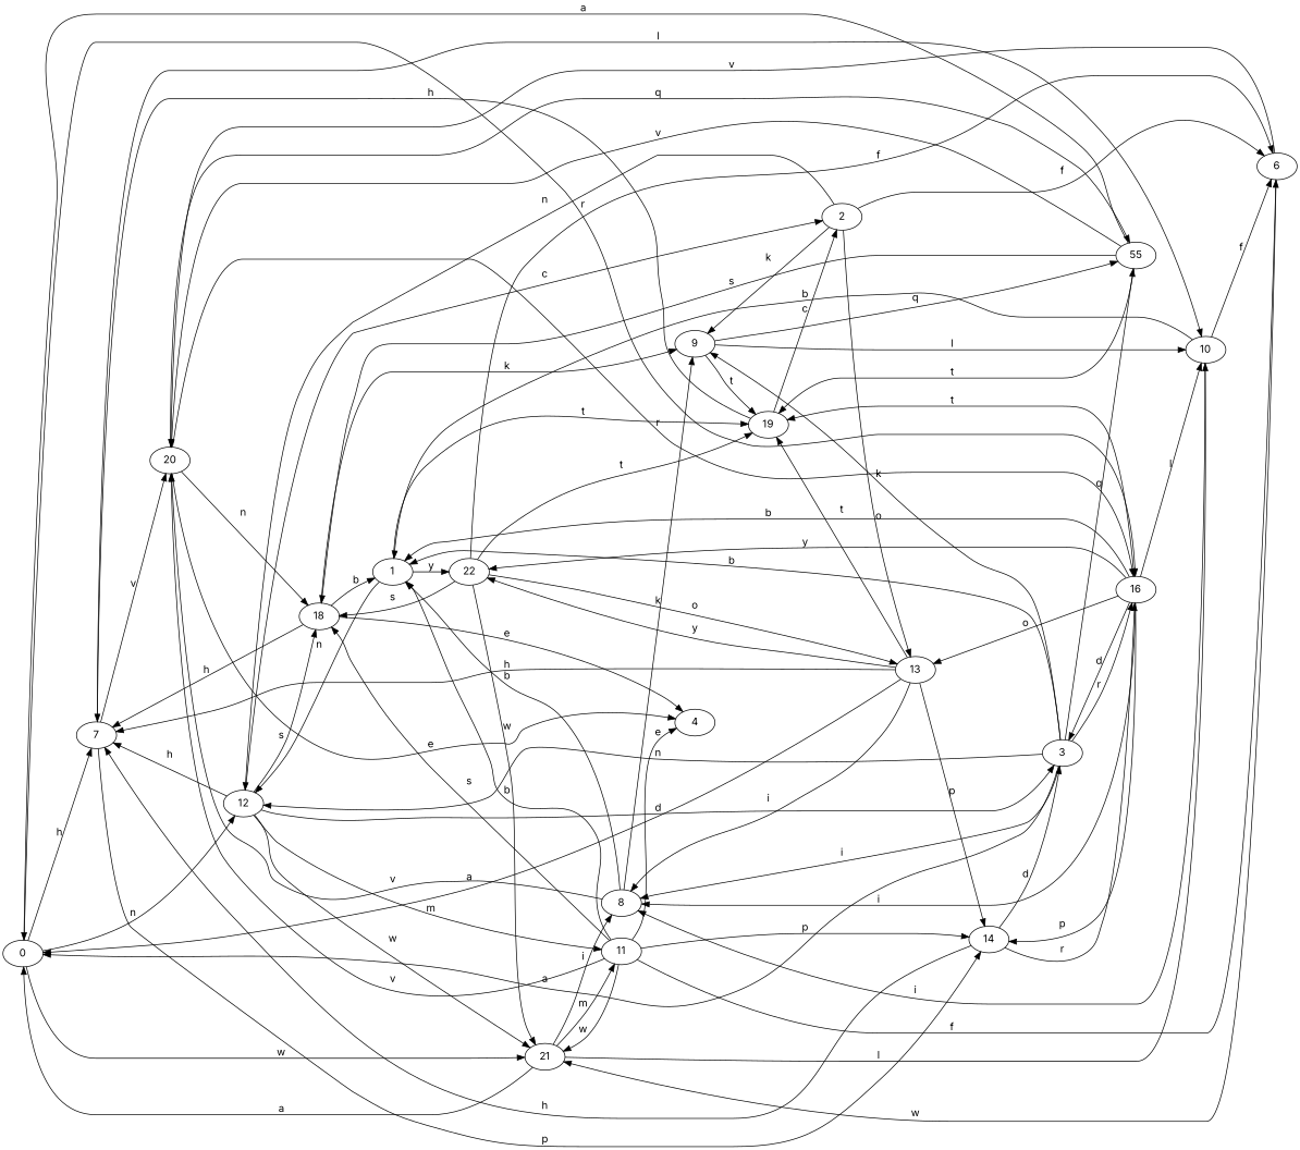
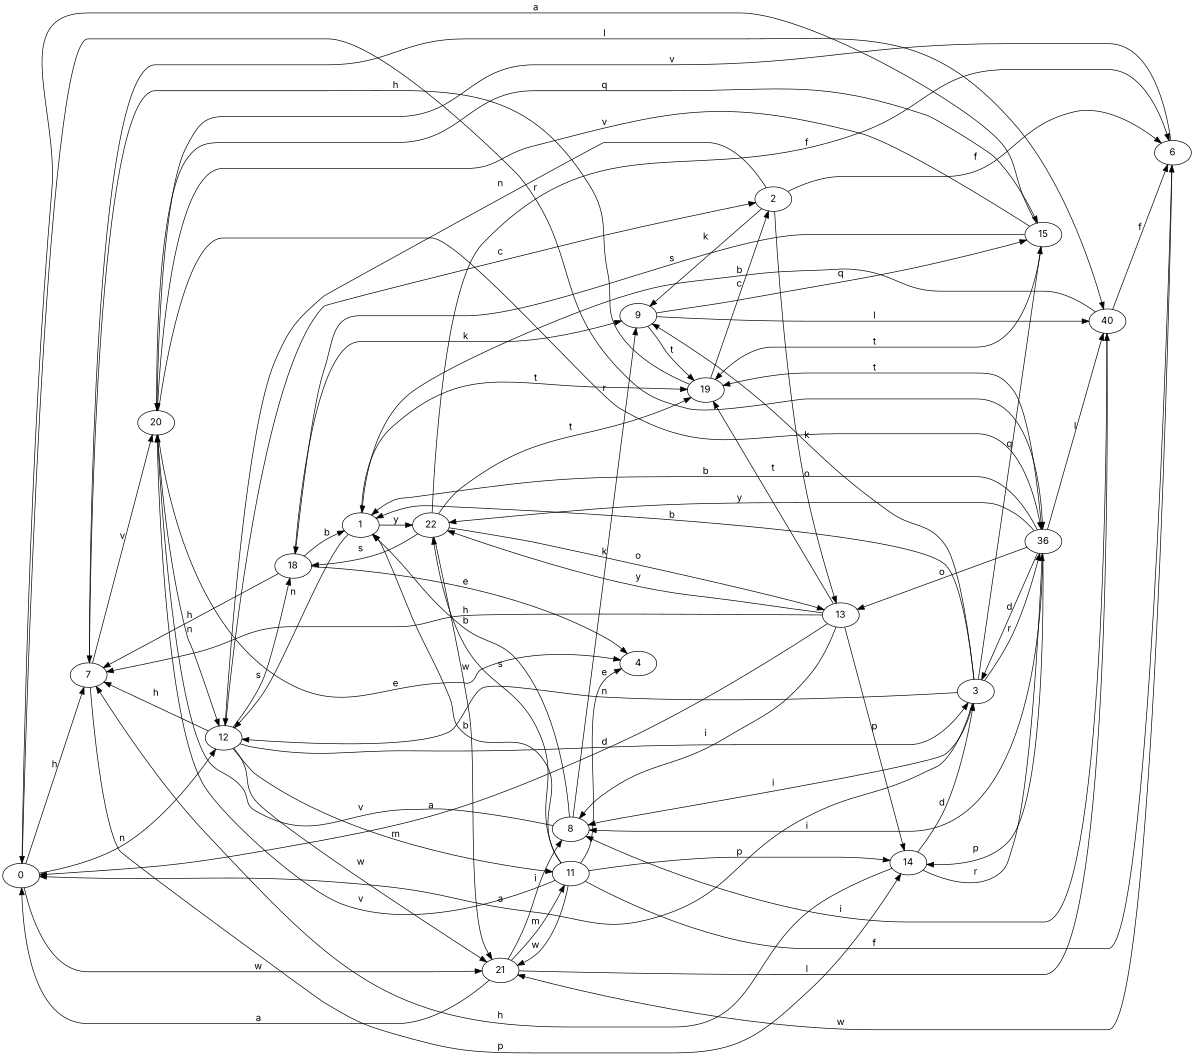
  strict digraph {
    fontname=Inter
    rankdir=LR
    node [fontname=Inter]
    edge [fontname=Inter]
    0
    7
    12
-   16
+   16 [label=36]
    21
    20
-   10
+   10 [label=40]
    14
    2
    3
    11
    18
    1
    19
    22
    13
    8
    6
    9
-   15 [label=55]
+   15
    4
    0 -> 7 [label=h]
    0 -> 12 [label=n]
    0 -> 16 [label=r]
    0 -> 21 [label=w]
    7 -> 20 [label=v]
    7 -> 10 [label=l]
    7 -> 14 [label=p]
    12 -> 7 [label=h]
    12 -> 21 [label=w]
    12 -> 2 [label=c]
    12 -> 3 [label=d]
    12 -> 11 [label=m]
    12 -> 18 [label=s]
    16 -> 10 [label=l]
    16 -> 14 [label=p]
    16 -> 3 [label=d]
    16 -> 1 [label=b]
    16 -> 19 [label=t]
    16 -> 22 [label=y]
    16 -> 13 [label=o]
    16 -> 8 [label=i]
    21 -> 0 [label=a]
    21 -> 10 [label=l]
    21 -> 11 [label=m]
    21 -> 8 [label=i]
-   20 -> 18 [label=n]
+   20 -> 12 [label=n]
    20 -> 16 [label=r]
    20 -> 15 [label=q]
    20 -> 4 [label=e]
    10 -> 1 [label=b]
    10 -> 8 [label=i]
    10 -> 6 [label=f]
    14 -> 7 [label=h]
    14 -> 16 [label=r]
    14 -> 3 [label=d]
    2 -> 12 [label=n]
    2 -> 13 [label=o]
    2 -> 6 [label=f]
    2 -> 9 [label=k]
    3 -> 0 [label=a]
    3 -> 12 [label=n]
    3 -> 16 [label=r]
    3 -> 1 [label=b]
    3 -> 8 [label=i]
    3 -> 9 [label=k]
    3 -> 15 [label=q]
    11 -> 21 [label=w]
    11 -> 20 [label=v]
    11 -> 14 [label=p]
-   11 -> 18 [label=s]
+   11 -> 22 [label=s]
    11 -> 1 [label=b]
    11 -> 6 [label=f]
    11 -> 4 [label=e]
    18 -> 7 [label=h]
    18 -> 1 [label=b]
    18 -> 9 [label=k]
    18 -> 4 [label=e]
    1 -> 12 [label=n]
    1 -> 19 [label=t]
    1 -> 22 [label=y]
    19 -> 7 [label=h]
    19 -> 2 [label=c]
    22 -> 21 [label=w]
    22 -> 18 [label=s]
    22 -> 19 [label=t]
    22 -> 13 [label=o]
    22 -> 6 [label=f]
    13 -> 0 [label=a]
    13 -> 7 [label=h]
    13 -> 14 [label=p]
    13 -> 19 [label=t]
    13 -> 22 [label=y]
    13 -> 8 [label=i]
    8 -> 20 [label=v]
    8 -> 1 [label=b]
    8 -> 9 [label=k]
    6 -> 21 [label=w]
    6 -> 20 [label=v]
    9 -> 10 [label=l]
    9 -> 19 [label=t]
    9 -> 15 [label=q]
    15 -> 0 [label=a]
    15 -> 20 [label=v]
    15 -> 18 [label=s]
    15 -> 19 [label=t]
  }
